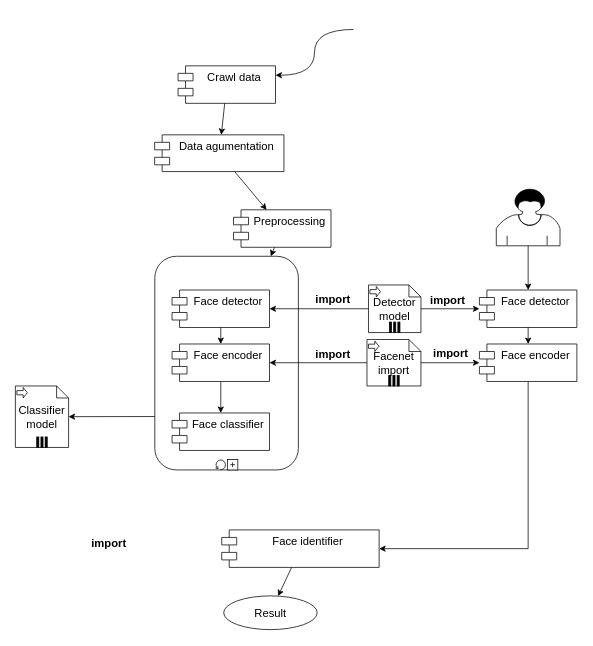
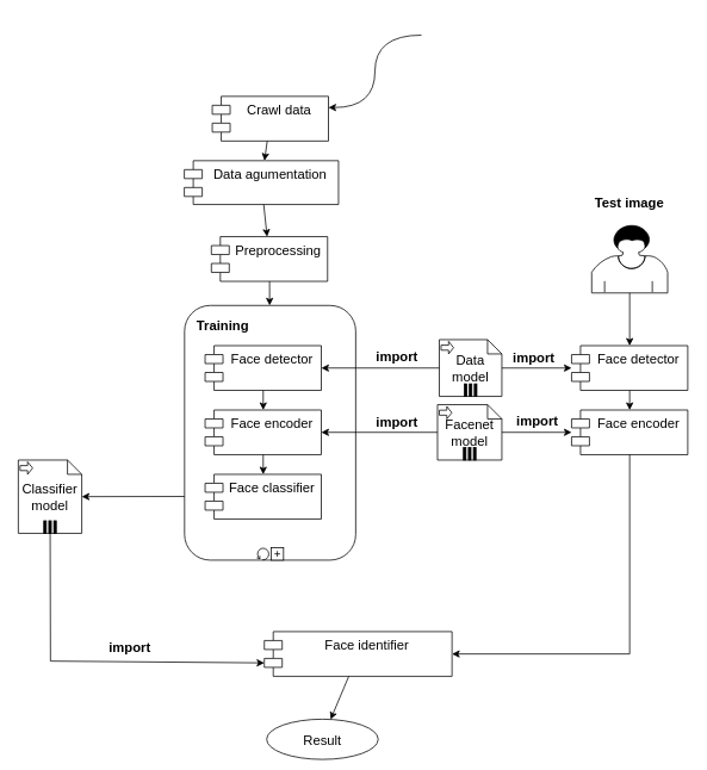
  <mxCell id="0" />
  <mxCell id="1" parent="0" />
  <mxCell id="2" style="edgeStyle=none;rounded=0;orthogonalLoop=1;jettySize=auto;html=1;entryX=0.5;entryY=0;entryDx=0;entryDy=0;startArrow=none;startFill=0;endArrow=classic;endFill=1;fontSize=15;" parent="1" source="3" target="5" edge="1"><mxGeometry relative="1" as="geometry" /></mxCell>
  <mxCell id="3" value="Face detector" style="shape=module;align=left;spacingLeft=20;align=center;verticalAlign=top;fillColor=none;fontSize=15;" parent="1" vertex="1"><mxGeometry x="229" y="386" width="130" height="50" as="geometry" /></mxCell>
  <mxCell id="4" value="" style="edgeStyle=none;rounded=0;orthogonalLoop=1;jettySize=auto;html=1;startArrow=none;startFill=0;endArrow=classic;endFill=1;fontSize=15;" parent="1" source="5" target="8" edge="1"><mxGeometry relative="1" as="geometry" /></mxCell>
  <mxCell id="5" value="Face encoder" style="shape=module;align=left;spacingLeft=20;align=center;verticalAlign=top;fillColor=none;fontSize=15;" parent="1" vertex="1"><mxGeometry x="229" y="458" width="130" height="50" as="geometry" /></mxCell>
  <mxCell id="6" value="" style="edgeStyle=none;rounded=0;orthogonalLoop=1;jettySize=auto;html=1;startArrow=none;startFill=0;endArrow=classic;endFill=1;fontSize=15;" parent="1" source="7" target="35" edge="1"><mxGeometry relative="1" as="geometry" /></mxCell>
- <mxCell id="7" value="Crawl data" style="shape=module;align=left;spacingLeft=20;align=center;verticalAlign=top;fillColor=none;fontSize=15;" parent="1" vertex="1"><mxGeometry x="237" y="87" width="130" height="50" as="geometry" /></mxCell>
- <mxCell id="8" value="Face classifier" style="shape=module;align=left;spacingLeft=20;align=center;verticalAlign=top;fillColor=none;fontSize=15;" parent="1" vertex="1"><mxGeometry x="229" y="550" width="130" height="50" as="geometry" /></mxCell>
+ <mxCell id="7" value="Crawl data" style="shape=module;align=left;spacingLeft=20;align=center;verticalAlign=top;fillColor=none;fontSize=15;" parent="1" vertex="1"><mxGeometry x="237" y="107" width="130" height="50" as="geometry" /></mxCell>
+ <mxCell id="8" value="Face classifier" style="shape=module;align=left;spacingLeft=20;align=center;verticalAlign=top;fillColor=none;fontSize=15;" parent="1" vertex="1"><mxGeometry x="229" y="530" width="130" height="50" as="geometry" /></mxCell>
  <mxCell id="9" style="edgeStyle=none;rounded=0;orthogonalLoop=1;jettySize=auto;html=1;entryX=1;entryY=0.5;entryDx=0;entryDy=0;startArrow=none;startFill=0;endArrow=classic;endFill=1;fontSize=15;" parent="1" source="11" target="5" edge="1"><mxGeometry relative="1" as="geometry" /></mxCell>
  <mxCell id="10" value="" style="edgeStyle=none;rounded=0;orthogonalLoop=1;jettySize=auto;html=1;startArrow=none;startFill=0;endArrow=classic;endFill=1;fontSize=15;" parent="1" source="11" target="42" edge="1"><mxGeometry relative="1" as="geometry" /></mxCell>
- <mxCell id="11" value="Facenet import" style="shape=note;whiteSpace=wrap;size=16;html=1;dropTarget=0;fillColor=none;fontSize=15;" parent="1" vertex="1"><mxGeometry x="489" y="452" width="72" height="62" as="geometry" /></mxCell>
+ <mxCell id="11" value="Facenet model" style="shape=note;whiteSpace=wrap;size=16;html=1;dropTarget=0;fillColor=none;fontSize=15;" parent="1" vertex="1"><mxGeometry x="489" y="452" width="72" height="62" as="geometry" /></mxCell>
  <mxCell id="12" value="" style="html=1;shape=singleArrow;arrowWidth=0.4;arrowSize=0.4;outlineConnect=0;" parent="11" vertex="1"><mxGeometry width="14" height="14" relative="1" as="geometry"><mxPoint x="2" y="2" as="offset" /></mxGeometry></mxCell>
  <mxCell id="13" value="" style="html=1;whiteSpace=wrap;shape=parallelMarker;outlineConnect=0;" parent="11" vertex="1"><mxGeometry x="0.5" y="1" width="14" height="14" relative="1" as="geometry"><mxPoint x="-7" y="-14" as="offset" /></mxGeometry></mxCell>
+ <mxCell id="14" style="edgeStyle=none;rounded=0;orthogonalLoop=1;jettySize=auto;html=1;entryX=0;entryY=0;entryDx=0;entryDy=35;entryPerimeter=0;startArrow=none;startFill=0;endArrow=classic;endFill=1;fontSize=15;" parent="1" source="15" target="37" edge="1"><mxGeometry relative="1" as="geometry"><Array as="points"><mxPoint x="56" y="739" /></Array></mxGeometry></mxCell>
  <mxCell id="15" value="Classifier&lt;br&gt;model" style="shape=note;whiteSpace=wrap;size=16;html=1;dropTarget=0;fillColor=none;fontSize=15;" parent="1" vertex="1"><mxGeometry x="20" y="514" width="71" height="82" as="geometry" /></mxCell>
  <mxCell id="16" value="" style="html=1;shape=singleArrow;arrowWidth=0.4;arrowSize=0.4;outlineConnect=0;" parent="15" vertex="1"><mxGeometry width="14" height="14" relative="1" as="geometry"><mxPoint x="2" y="2" as="offset" /></mxGeometry></mxCell>
  <mxCell id="17" value="" style="html=1;whiteSpace=wrap;shape=parallelMarker;outlineConnect=0;" parent="15" vertex="1"><mxGeometry x="0.5" y="1" width="14" height="14" relative="1" as="geometry"><mxPoint x="-7" y="-14" as="offset" /></mxGeometry></mxCell>
  <mxCell id="18" style="edgeStyle=none;rounded=0;orthogonalLoop=1;jettySize=auto;html=1;entryX=1;entryY=0.5;entryDx=0;entryDy=0;startArrow=none;startFill=0;endArrow=classic;endFill=1;fontSize=15;" parent="1" source="20" target="3" edge="1"><mxGeometry relative="1" as="geometry" /></mxCell>
  <mxCell id="19" value="" style="edgeStyle=none;rounded=0;orthogonalLoop=1;jettySize=auto;html=1;startArrow=none;startFill=0;endArrow=classic;endFill=1;fontSize=15;" parent="1" source="20" target="40" edge="1"><mxGeometry relative="1" as="geometry" /></mxCell>
- <mxCell id="20" value="Detector&lt;br&gt;model" style="shape=note;whiteSpace=wrap;size=16;html=1;dropTarget=0;fillColor=none;fontSize=15;" parent="1" vertex="1"><mxGeometry x="491" y="379.25" width="70" height="63.5" as="geometry" /></mxCell>
+ <mxCell id="20" value="Data&lt;br&gt;model" style="shape=note;whiteSpace=wrap;size=16;html=1;dropTarget=0;fillColor=none;fontSize=15;" parent="1" vertex="1"><mxGeometry x="491" y="379.25" width="70" height="63.5" as="geometry" /></mxCell>
  <mxCell id="21" value="" style="html=1;shape=singleArrow;arrowWidth=0.4;arrowSize=0.4;outlineConnect=0;" parent="20" vertex="1"><mxGeometry width="14" height="14" relative="1" as="geometry"><mxPoint x="2" y="2" as="offset" /></mxGeometry></mxCell>
  <mxCell id="22" value="" style="html=1;whiteSpace=wrap;shape=parallelMarker;outlineConnect=0;" parent="20" vertex="1"><mxGeometry x="0.5" y="1" width="14" height="14" relative="1" as="geometry"><mxPoint x="-7" y="-14" as="offset" /></mxGeometry></mxCell>
  <mxCell id="23" style="edgeStyle=none;rounded=0;orthogonalLoop=1;jettySize=auto;html=1;exitX=0;exitY=0.75;exitDx=0;exitDy=0;startArrow=none;startFill=0;endArrow=classic;endFill=1;fontSize=15;" parent="1" source="24" target="15" edge="1"><mxGeometry relative="1" as="geometry" /></mxCell>
  <mxCell id="24" value="" style="html=1;whiteSpace=wrap;rounded=1;dropTarget=0;fillColor=none;fontSize=15;" parent="1" vertex="1"><mxGeometry x="206" y="341" width="191.5" height="285" as="geometry" /></mxCell>
  <mxCell id="25" value="" style="html=1;shape=mxgraph.bpmn.loop;outlineConnect=0;" parent="24" vertex="1"><mxGeometry x="0.5" y="1" width="14" height="14" relative="1" as="geometry"><mxPoint x="-15" y="-14" as="offset" /></mxGeometry></mxCell>
  <mxCell id="26" value="" style="html=1;shape=plus;" parent="24" vertex="1"><mxGeometry x="0.5" y="1" width="14" height="14" relative="1" as="geometry"><mxPoint x="1" y="-14" as="offset" /></mxGeometry></mxCell>
+ <mxCell id="27" value="Training" style="text;align=center;fontStyle=1;verticalAlign=middle;spacingLeft=3;spacingRight=3;strokeColor=none;rotatable=0;points=[[0,0.5],[1,0.5]];portConstraint=eastwest;fillColor=none;fontSize=15;" parent="1" vertex="1"><mxGeometry x="209" y="349" width="80" height="26" as="geometry" /></mxCell>
  <mxCell id="28" value="import" style="text;align=center;fontStyle=1;verticalAlign=middle;spacingLeft=3;spacingRight=3;strokeColor=none;rotatable=0;points=[[0,0.5],[1,0.5]];portConstraint=eastwest;fillColor=none;fontSize=15;" parent="1" vertex="1"><mxGeometry x="404" y="458" width="80" height="26" as="geometry" /></mxCell>
  <mxCell id="29" value="import" style="text;align=center;fontStyle=1;verticalAlign=middle;spacingLeft=3;spacingRight=3;strokeColor=none;rotatable=0;points=[[0,0.5],[1,0.5]];portConstraint=eastwest;fillColor=none;fontSize=15;" parent="1" vertex="1"><mxGeometry x="404" y="384" width="80" height="26" as="geometry" /></mxCell>
  <mxCell id="30" style="edgeStyle=orthogonalEdgeStyle;rounded=0;orthogonalLoop=1;jettySize=auto;html=1;entryX=1;entryY=0.25;entryDx=0;entryDy=0;startArrow=none;startFill=0;endArrow=classic;endFill=1;fontSize=15;curved=1;" parent="1" source="31" target="7" edge="1"><mxGeometry relative="1" as="geometry" /></mxCell>
  <mxCell id="31" value="" style="shape=image;verticalLabelPosition=bottom;labelBackgroundColor=#ffffff;verticalAlign=top;aspect=fixed;imageAspect=0;image=https://www.nicepng.com/png/detail/16-164446_camera-icons-pdf-camera-icon.png;fontFamily=Times New Roman;fontSize=14;" parent="1" vertex="1"><mxGeometry x="471" y="20.5" width="48.5" height="36" as="geometry" /></mxCell>
  <mxCell id="32" value="" style="edgeStyle=none;rounded=0;orthogonalLoop=1;jettySize=auto;html=1;startArrow=none;startFill=0;endArrow=classic;endFill=1;fontSize=15;" parent="1" source="33" target="24" edge="1"><mxGeometry relative="1" as="geometry" /></mxCell>
- <mxCell id="33" value="Preprocessing" style="shape=module;align=left;spacingLeft=20;align=center;verticalAlign=top;fillColor=none;fontSize=15;" parent="1" vertex="1"><mxGeometry x="311" y="279" width="130" height="50" as="geometry" /></mxCell>
+ <mxCell id="33" value="Preprocessing" style="shape=module;align=left;spacingLeft=20;align=center;verticalAlign=top;fillColor=none;fontSize=15;" parent="1" vertex="1"><mxGeometry x="236" y="264" width="130" height="50" as="geometry" /></mxCell>
  <mxCell id="34" value="" style="edgeStyle=none;rounded=0;orthogonalLoop=1;jettySize=auto;html=1;startArrow=none;startFill=0;endArrow=classic;endFill=1;fontSize=15;" parent="1" source="35" target="33" edge="1"><mxGeometry relative="1" as="geometry" /></mxCell>
  <mxCell id="35" value="Data agumentation" style="shape=module;align=left;spacingLeft=20;align=center;verticalAlign=top;fillColor=none;fontSize=15;" parent="1" vertex="1"><mxGeometry x="205.75" y="179" width="172.5" height="49" as="geometry" /></mxCell>
  <mxCell id="36" value="" style="edgeStyle=none;rounded=0;orthogonalLoop=1;jettySize=auto;html=1;startArrow=none;startFill=0;endArrow=classic;endFill=1;fontSize=15;" parent="1" source="37" target="46" edge="1"><mxGeometry relative="1" as="geometry" /></mxCell>
  <mxCell id="37" value="Face identifier" style="shape=module;align=left;spacingLeft=20;align=center;verticalAlign=top;fillColor=none;fontSize=15;" parent="1" vertex="1"><mxGeometry x="295.25" y="706" width="210" height="50" as="geometry" /></mxCell>
  <mxCell id="38" value="import" style="text;align=center;fontStyle=1;verticalAlign=middle;spacingLeft=3;spacingRight=3;strokeColor=none;rotatable=0;points=[[0,0.5],[1,0.5]];portConstraint=eastwest;fillColor=none;fontSize=15;" parent="1" vertex="1"><mxGeometry x="105" y="710" width="80" height="26" as="geometry" /></mxCell>
  <mxCell id="39" value="" style="edgeStyle=none;rounded=0;orthogonalLoop=1;jettySize=auto;html=1;startArrow=none;startFill=0;endArrow=classic;endFill=1;fontSize=15;" parent="1" source="40" target="42" edge="1"><mxGeometry relative="1" as="geometry" /></mxCell>
  <mxCell id="40" value="Face detector" style="shape=module;align=left;spacingLeft=20;align=center;verticalAlign=top;fillColor=none;fontSize=15;" parent="1" vertex="1"><mxGeometry x="639" y="386" width="130" height="50" as="geometry" /></mxCell>
  <mxCell id="41" style="edgeStyle=none;rounded=0;orthogonalLoop=1;jettySize=auto;html=1;entryX=1;entryY=0.5;entryDx=0;entryDy=0;startArrow=none;startFill=0;endArrow=classic;endFill=1;fontSize=15;" parent="1" source="42" target="37" edge="1"><mxGeometry relative="1" as="geometry"><Array as="points"><mxPoint x="704" y="731" /></Array></mxGeometry></mxCell>
  <mxCell id="42" value="Face encoder" style="shape=module;align=left;spacingLeft=20;align=center;verticalAlign=top;fillColor=none;fontSize=15;" parent="1" vertex="1"><mxGeometry x="639" y="458" width="130" height="50" as="geometry" /></mxCell>
  <mxCell id="43" value="" style="edgeStyle=none;rounded=0;orthogonalLoop=1;jettySize=auto;html=1;startArrow=none;startFill=0;endArrow=classic;endFill=1;fontSize=15;" parent="1" source="44" target="40" edge="1"><mxGeometry relative="1" as="geometry" /></mxCell>
  <mxCell id="44" value="" style="shape=mxgraph.bpmn.user_task;html=1;outlineConnect=0;fillColor=none;fontSize=15;" parent="1" vertex="1"><mxGeometry x="661.5" y="251" width="85" height="76" as="geometry" /></mxCell>
- <mxCell id="46" value="Result" style="ellipse;whiteSpace=wrap;html=1;fillColor=none;fontSize=15;" parent="1" vertex="1"><mxGeometry x="297.88" y="794" width="124.75" height="45" as="geometry" /></mxCell>
+ <mxCell id="45" value="Test image" style="text;align=center;fontStyle=1;verticalAlign=middle;spacingLeft=3;spacingRight=3;strokeColor=none;rotatable=0;points=[[0,0.5],[1,0.5]];portConstraint=eastwest;fillColor=none;fontSize=15;" parent="1" vertex="1"><mxGeometry x="664" y="212" width="80" height="26" as="geometry" /></mxCell>
+ <mxCell id="46" value="Result" style="ellipse;whiteSpace=wrap;html=1;fillColor=none;fontSize=15;" parent="1" vertex="1"><mxGeometry x="297.88" y="804" width="124.75" height="45" as="geometry" /></mxCell>
  <mxCell id="47" value="import" style="text;align=center;fontStyle=1;verticalAlign=middle;spacingLeft=3;spacingRight=3;strokeColor=none;rotatable=0;points=[[0,0.5],[1,0.5]];portConstraint=eastwest;fillColor=none;fontSize=15;" vertex="1" parent="1"><mxGeometry x="557" y="386" width="80" height="26" as="geometry" /></mxCell>
  <mxCell id="48" value="import" style="text;align=center;fontStyle=1;verticalAlign=middle;spacingLeft=3;spacingRight=3;strokeColor=none;rotatable=0;points=[[0,0.5],[1,0.5]];portConstraint=eastwest;fillColor=none;fontSize=15;" vertex="1" parent="1"><mxGeometry x="561" y="456" width="80" height="26" as="geometry" /></mxCell>
